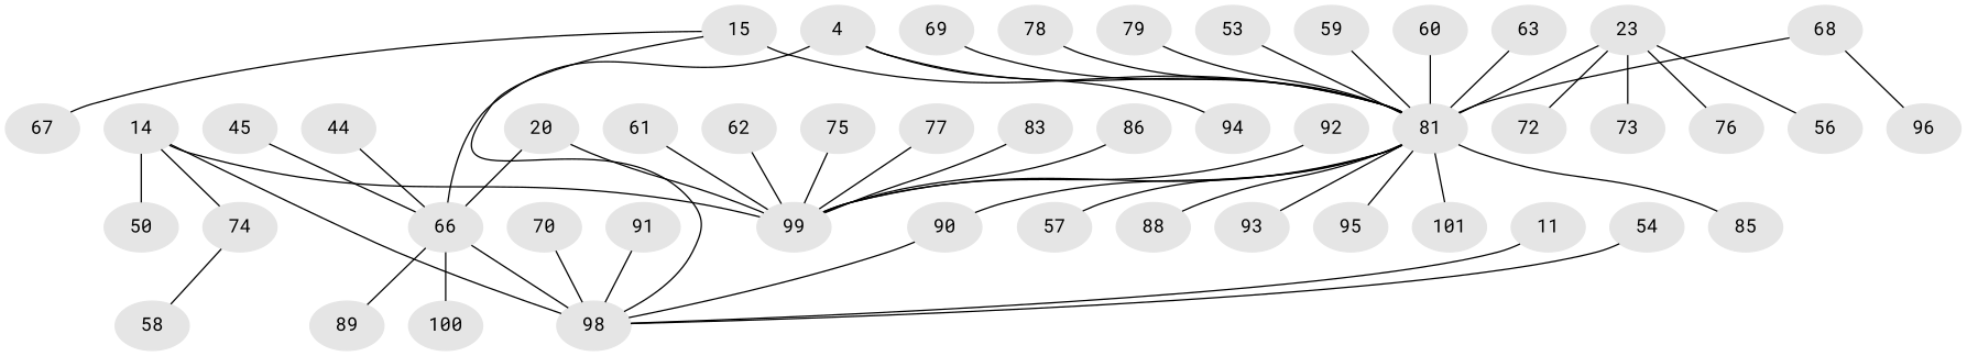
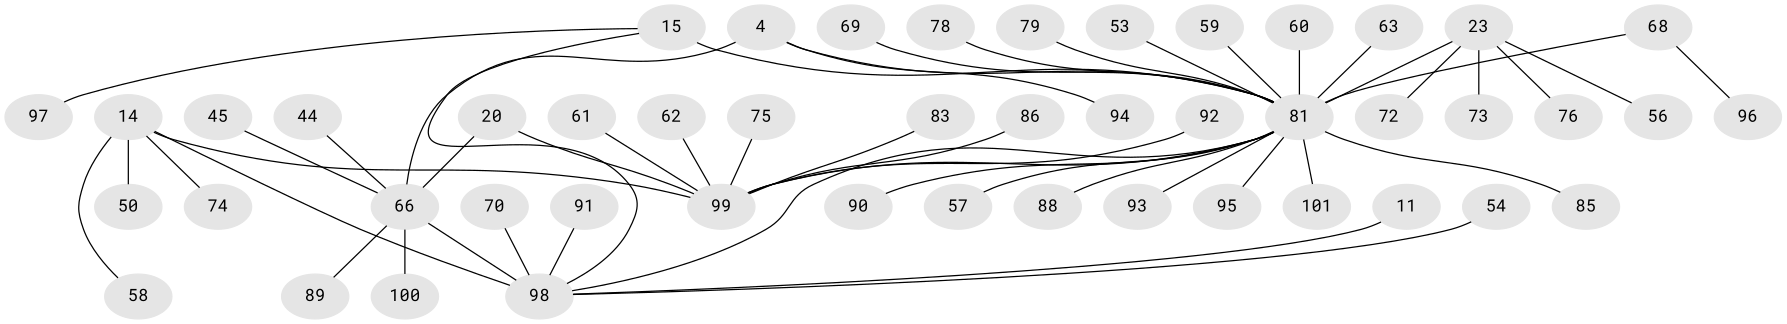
  graph {
    fontname="Roboto Mono"
    node [color=gray90 fontname="Roboto Mono" style=filled]
    edge [fontname="Roboto Mono"]
    4 [super="+3"]
    66 [super="+5+37+39+41"]
    81 [super="+71+65+28+40+47+48"]
    94 [super="+82"]
    98 [super="+64+84+15+29+42+67+12"]
    89
    100
    99 [super="+33+35+49+19"]
    85
    n10 [label=57]
    88
    90
    93
    95
    101
    n16 [label=15 super="+7"]
-   97 [label=67]
+   97
    14 [super="+13"]
    50
    58
    74 [super="+34"]
    20 [super="+16"]
    23 [super="+22"]
    56
    72
    73
    76
    44
    45
    n30 [label=11]
    53
    54
    59
    60
    61
    62
    63
    68
    96
    69
    70
    75
-   77
    78
    79
    83
    86
    91
    92
    4 -- 66 [weight=6]
    4 -- 81 [weight=2]
    4 -- 94
    66 -- 98
    66 -- 89
    66 -- 100
-   90 -- 98 [weight=2]
+   81 -- 98 [weight=2]
    81 -- 99 [weight=4]
    81 -- 85
    81 -- n10
    81 -- 88
    81 -- 90
    81 -- 93
    81 -- 95
    81 -- 101
    n16 -- 81 [weight=6]
    n16 -- 98
    n16 -- 97
    14 -- 98 [weight=6]
    14 -- 99
    14 -- 50
-   74 -- 58
+   14 -- 58
    14 -- 74
    20 -- 66
    20 -- 99 [weight=6]
    23 -- 81 [weight=6]
    23 -- 56
    23 -- 72
    23 -- 73
    23 -- 76
    44 -- 66
    45 -- 66
    n30 -- 98
    53 -- 81
    54 -- 98
    59 -- 81
    60 -- 81
    61 -- 99
    62 -- 99
    63 -- 81
    68 -- 81
    68 -- 96
    69 -- 81
    70 -- 98
    75 -- 99
-   77 -- 99
    78 -- 81
    79 -- 81
    83 -- 99
    86 -- 99
    91 -- 98
    92 -- 99
  }
